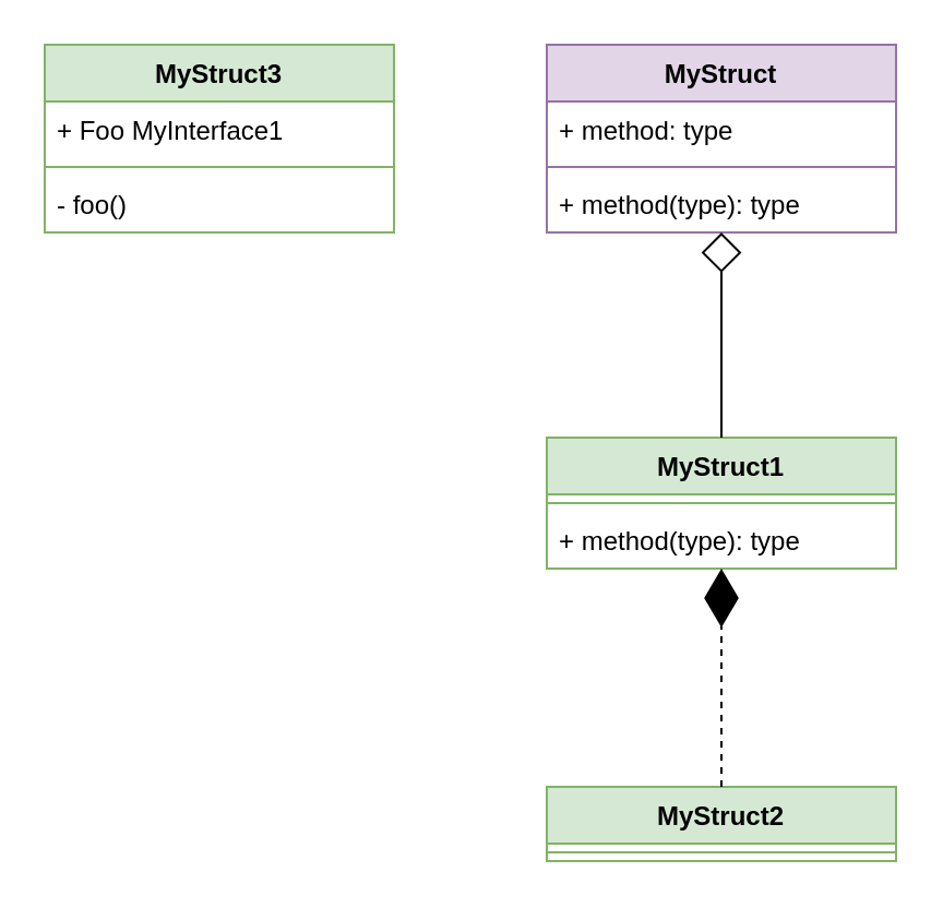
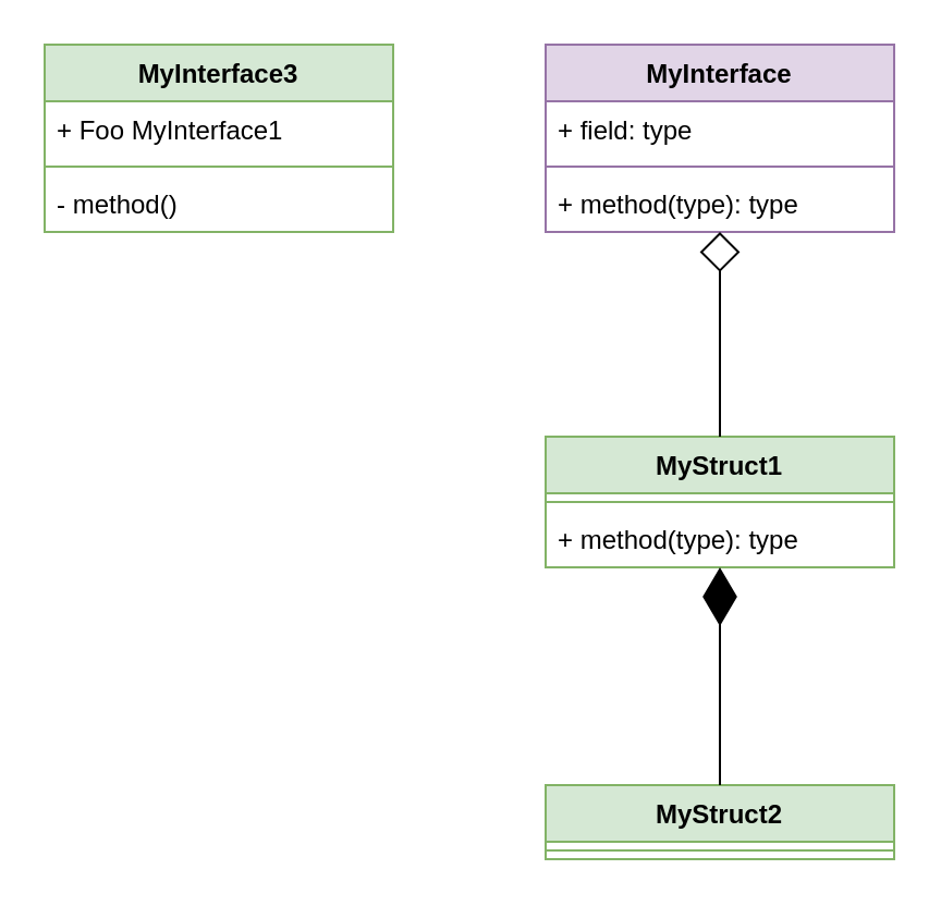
  <mxCell id="0" />
  <mxCell id="1" parent="0" />
- <mxCell id="2" value="MyStruct3" style="swimlane;fontStyle=1;align=center;verticalAlign=top;childLayout=stackLayout;horizontal=1;startSize=26;horizontalStack=0;resizeParent=1;resizeParentMax=0;resizeLast=0;collapsible=1;marginBottom=0;whiteSpace=wrap;html=1;fillColor=#d5e8d4;strokeColor=#82b366;" parent="1" vertex="1"><mxGeometry x="20" y="20" width="160" height="86" as="geometry" /></mxCell>
+ <mxCell id="2" value="MyInterface3" style="swimlane;fontStyle=1;align=center;verticalAlign=top;childLayout=stackLayout;horizontal=1;startSize=26;horizontalStack=0;resizeParent=1;resizeParentMax=0;resizeLast=0;collapsible=1;marginBottom=0;whiteSpace=wrap;html=1;fillColor=#d5e8d4;strokeColor=#82b366;" parent="1" vertex="1"><mxGeometry x="20" y="20" width="160" height="86" as="geometry" /></mxCell>
  <mxCell id="3" value="+ Foo MyInterface1" style="text;strokeColor=none;fillColor=none;align=left;verticalAlign=top;spacingLeft=4;spacingRight=4;overflow=hidden;rotatable=0;points=[[0,0.5],[1,0.5]];portConstraint=eastwest;whiteSpace=wrap;html=1;" parent="2" vertex="1"><mxGeometry y="26" width="160" height="26" as="geometry" /></mxCell>
  <mxCell id="4" value="" style="line;strokeWidth=1;fillColor=none;align=left;verticalAlign=middle;spacingTop=-1;spacingLeft=3;spacingRight=3;rotatable=0;labelPosition=right;points=[];portConstraint=eastwest;strokeColor=inherit;" parent="2" vertex="1"><mxGeometry y="52" width="160" height="8" as="geometry" /></mxCell>
- <mxCell id="5" value="- foo()" style="text;strokeColor=none;fillColor=none;align=left;verticalAlign=top;spacingLeft=4;spacingRight=4;overflow=hidden;rotatable=0;points=[[0,0.5],[1,0.5]];portConstraint=eastwest;whiteSpace=wrap;html=1;" parent="2" vertex="1"><mxGeometry y="60" width="160" height="26" as="geometry" /></mxCell>
- <mxCell id="6" value="MyStruct" style="swimlane;fontStyle=1;align=center;verticalAlign=top;childLayout=stackLayout;horizontal=1;startSize=26;horizontalStack=0;resizeParent=1;resizeParentMax=0;resizeLast=0;collapsible=1;marginBottom=0;whiteSpace=wrap;html=1;fillColor=#e1d5e7;strokeColor=#9673a6;" parent="1" vertex="1"><mxGeometry x="250" y="20" width="160" height="86" as="geometry" /></mxCell>
- <mxCell id="7" value="+ method: type" style="text;strokeColor=none;fillColor=none;align=left;verticalAlign=top;spacingLeft=4;spacingRight=4;overflow=hidden;rotatable=0;points=[[0,0.5],[1,0.5]];portConstraint=eastwest;whiteSpace=wrap;html=1;" parent="6" vertex="1"><mxGeometry y="26" width="160" height="26" as="geometry" /></mxCell>
+ <mxCell id="5" value="- method()" style="text;strokeColor=none;fillColor=none;align=left;verticalAlign=top;spacingLeft=4;spacingRight=4;overflow=hidden;rotatable=0;points=[[0,0.5],[1,0.5]];portConstraint=eastwest;whiteSpace=wrap;html=1;" parent="2" vertex="1"><mxGeometry y="60" width="160" height="26" as="geometry" /></mxCell>
+ <mxCell id="6" value="MyInterface" style="swimlane;fontStyle=1;align=center;verticalAlign=top;childLayout=stackLayout;horizontal=1;startSize=26;horizontalStack=0;resizeParent=1;resizeParentMax=0;resizeLast=0;collapsible=1;marginBottom=0;whiteSpace=wrap;html=1;fillColor=#e1d5e7;strokeColor=#9673a6;" parent="1" vertex="1"><mxGeometry x="250" y="20" width="160" height="86" as="geometry" /></mxCell>
+ <mxCell id="7" value="+ field: type" style="text;strokeColor=none;fillColor=none;align=left;verticalAlign=top;spacingLeft=4;spacingRight=4;overflow=hidden;rotatable=0;points=[[0,0.5],[1,0.5]];portConstraint=eastwest;whiteSpace=wrap;html=1;" parent="6" vertex="1"><mxGeometry y="26" width="160" height="26" as="geometry" /></mxCell>
  <mxCell id="8" value="" style="line;strokeWidth=1;fillColor=none;align=left;verticalAlign=middle;spacingTop=-1;spacingLeft=3;spacingRight=3;rotatable=0;labelPosition=right;points=[];portConstraint=eastwest;strokeColor=inherit;" parent="6" vertex="1"><mxGeometry y="52" width="160" height="8" as="geometry" /></mxCell>
  <mxCell id="9" value="+ method(type): type" style="text;strokeColor=none;fillColor=none;align=left;verticalAlign=top;spacingLeft=4;spacingRight=4;overflow=hidden;rotatable=0;points=[[0,0.5],[1,0.5]];portConstraint=eastwest;whiteSpace=wrap;html=1;" parent="6" vertex="1"><mxGeometry y="60" width="160" height="26" as="geometry" /></mxCell>
  <mxCell id="10" value="MyStruct1" style="swimlane;fontStyle=1;align=center;verticalAlign=top;childLayout=stackLayout;horizontal=1;startSize=26;horizontalStack=0;resizeParent=1;resizeParentMax=0;resizeLast=0;collapsible=1;marginBottom=0;whiteSpace=wrap;html=1;fillColor=#d5e8d4;strokeColor=#82b366;" parent="1" vertex="1"><mxGeometry x="250" y="200" width="160" height="60" as="geometry" /></mxCell>
  <mxCell id="11" value="" style="line;strokeWidth=1;fillColor=none;align=left;verticalAlign=middle;spacingTop=-1;spacingLeft=3;spacingRight=3;rotatable=0;labelPosition=right;points=[];portConstraint=eastwest;strokeColor=inherit;" parent="10" vertex="1"><mxGeometry y="26" width="160" height="8" as="geometry" /></mxCell>
  <mxCell id="12" value="+ method(type): type" style="text;strokeColor=none;fillColor=none;align=left;verticalAlign=top;spacingLeft=4;spacingRight=4;overflow=hidden;rotatable=0;points=[[0,0.5],[1,0.5]];portConstraint=eastwest;whiteSpace=wrap;html=1;" parent="10" vertex="1"><mxGeometry y="34" width="160" height="26" as="geometry" /></mxCell>
  <mxCell id="13" value="MyStruct2" style="swimlane;fontStyle=1;align=center;verticalAlign=top;childLayout=stackLayout;horizontal=1;startSize=26;horizontalStack=0;resizeParent=1;resizeParentMax=0;resizeLast=0;collapsible=1;marginBottom=0;whiteSpace=wrap;html=1;fillColor=#d5e8d4;strokeColor=#82b366;" parent="1" vertex="1"><mxGeometry x="250" y="360" width="160" height="34" as="geometry" /></mxCell>
  <mxCell id="14" value="" style="line;strokeWidth=1;fillColor=none;align=left;verticalAlign=middle;spacingTop=-1;spacingLeft=3;spacingRight=3;rotatable=0;labelPosition=right;points=[];portConstraint=eastwest;strokeColor=inherit;" parent="13" vertex="1"><mxGeometry y="26" width="160" height="8" as="geometry" /></mxCell>
- <mxCell id="15" value="" style="endArrow=diamondThin;endFill=1;endSize=24;html=1;rounded=0;dashed=1;" parent="1" source="13" target="10" edge="1"><mxGeometry width="160" relative="1" as="geometry"><mxPoint x="230" y="280" as="sourcePoint" /><mxPoint x="390" y="280" as="targetPoint" /></mxGeometry></mxCell>
+ <mxCell id="15" value="" style="endArrow=diamondThin;endFill=1;endSize=24;html=1;rounded=0;" parent="1" source="13" target="10" edge="1"><mxGeometry width="160" relative="1" as="geometry"><mxPoint x="230" y="280" as="sourcePoint" /><mxPoint x="390" y="280" as="targetPoint" /></mxGeometry></mxCell>
  <mxCell id="16" value="" style="endArrow=diamond;endSize=16;endFill=0;html=1;rounded=0;" parent="1" source="10" target="6" edge="1"><mxGeometry width="160" relative="1" as="geometry"><mxPoint x="230" y="200" as="sourcePoint" /><mxPoint x="390" y="200" as="targetPoint" /></mxGeometry></mxCell>
